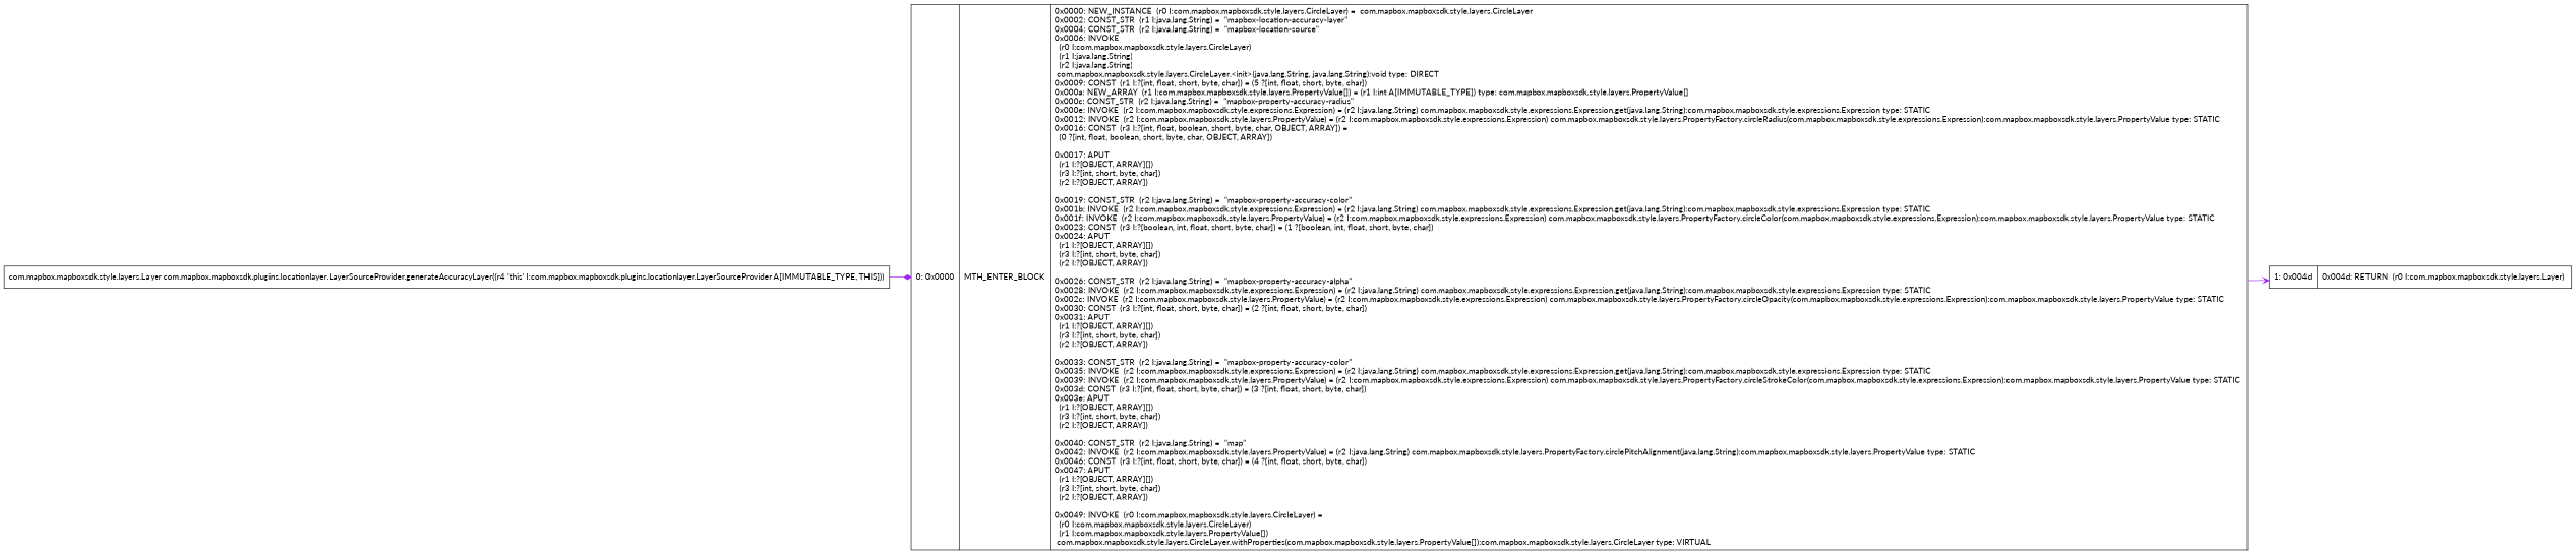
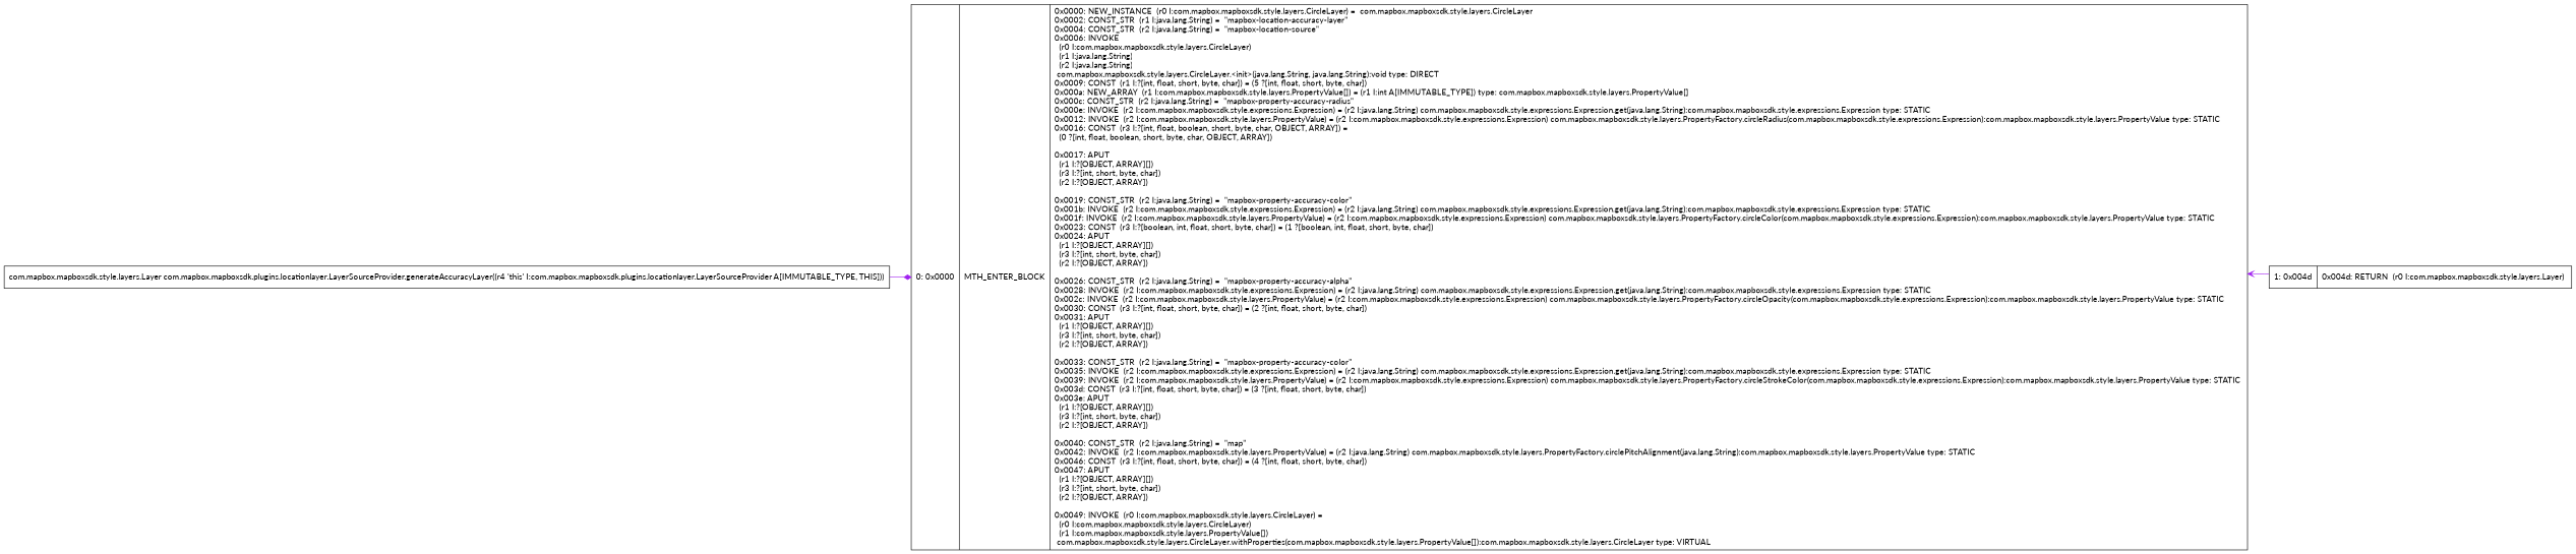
  digraph {
    rankdir=LR
    fontname=Lato
    node [shape=record fontname=Lato]
    edge [color=purple fontname=Lato]
    n1 [label="{0\:\ 0x0000|MTH_ENTER_BLOCK\l|0x0000: NEW_INSTANCE  (r0 I:com.mapbox.mapboxsdk.style.layers.CircleLayer) =  com.mapbox.mapboxsdk.style.layers.CircleLayer \l0x0002: CONST_STR  (r1 I:java.lang.String) =  \"mapbox\-location\-accuracy\-layer\" \l0x0004: CONST_STR  (r2 I:java.lang.String) =  \"mapbox\-location\-source\" \l0x0006: INVOKE  \l  (r0 I:com.mapbox.mapboxsdk.style.layers.CircleLayer)\l  (r1 I:java.lang.String)\l  (r2 I:java.lang.String)\l com.mapbox.mapboxsdk.style.layers.CircleLayer.\<init\>(java.lang.String, java.lang.String):void type: DIRECT \l0x0009: CONST  (r1 I:?[int, float, short, byte, char]) = (5 ?[int, float, short, byte, char]) \l0x000a: NEW_ARRAY  (r1 I:com.mapbox.mapboxsdk.style.layers.PropertyValue[]) = (r1 I:int A[IMMUTABLE_TYPE]) type: com.mapbox.mapboxsdk.style.layers.PropertyValue[] \l0x000c: CONST_STR  (r2 I:java.lang.String) =  \"mapbox\-property\-accuracy\-radius\" \l0x000e: INVOKE  (r2 I:com.mapbox.mapboxsdk.style.expressions.Expression) = (r2 I:java.lang.String) com.mapbox.mapboxsdk.style.expressions.Expression.get(java.lang.String):com.mapbox.mapboxsdk.style.expressions.Expression type: STATIC \l0x0012: INVOKE  (r2 I:com.mapbox.mapboxsdk.style.layers.PropertyValue) = (r2 I:com.mapbox.mapboxsdk.style.expressions.Expression) com.mapbox.mapboxsdk.style.layers.PropertyFactory.circleRadius(com.mapbox.mapboxsdk.style.expressions.Expression):com.mapbox.mapboxsdk.style.layers.PropertyValue type: STATIC \l0x0016: CONST  (r3 I:?[int, float, boolean, short, byte, char, OBJECT, ARRAY]) = \l  (0 ?[int, float, boolean, short, byte, char, OBJECT, ARRAY])\l \l0x0017: APUT  \l  (r1 I:?[OBJECT, ARRAY][])\l  (r3 I:?[int, short, byte, char])\l  (r2 I:?[OBJECT, ARRAY])\l \l0x0019: CONST_STR  (r2 I:java.lang.String) =  \"mapbox\-property\-accuracy\-color\" \l0x001b: INVOKE  (r2 I:com.mapbox.mapboxsdk.style.expressions.Expression) = (r2 I:java.lang.String) com.mapbox.mapboxsdk.style.expressions.Expression.get(java.lang.String):com.mapbox.mapboxsdk.style.expressions.Expression type: STATIC \l0x001f: INVOKE  (r2 I:com.mapbox.mapboxsdk.style.layers.PropertyValue) = (r2 I:com.mapbox.mapboxsdk.style.expressions.Expression) com.mapbox.mapboxsdk.style.layers.PropertyFactory.circleColor(com.mapbox.mapboxsdk.style.expressions.Expression):com.mapbox.mapboxsdk.style.layers.PropertyValue type: STATIC \l0x0023: CONST  (r3 I:?[boolean, int, float, short, byte, char]) = (1 ?[boolean, int, float, short, byte, char]) \l0x0024: APUT  \l  (r1 I:?[OBJECT, ARRAY][])\l  (r3 I:?[int, short, byte, char])\l  (r2 I:?[OBJECT, ARRAY])\l \l0x0026: CONST_STR  (r2 I:java.lang.String) =  \"mapbox\-property\-accuracy\-alpha\" \l0x0028: INVOKE  (r2 I:com.mapbox.mapboxsdk.style.expressions.Expression) = (r2 I:java.lang.String) com.mapbox.mapboxsdk.style.expressions.Expression.get(java.lang.String):com.mapbox.mapboxsdk.style.expressions.Expression type: STATIC \l0x002c: INVOKE  (r2 I:com.mapbox.mapboxsdk.style.layers.PropertyValue) = (r2 I:com.mapbox.mapboxsdk.style.expressions.Expression) com.mapbox.mapboxsdk.style.layers.PropertyFactory.circleOpacity(com.mapbox.mapboxsdk.style.expressions.Expression):com.mapbox.mapboxsdk.style.layers.PropertyValue type: STATIC \l0x0030: CONST  (r3 I:?[int, float, short, byte, char]) = (2 ?[int, float, short, byte, char]) \l0x0031: APUT  \l  (r1 I:?[OBJECT, ARRAY][])\l  (r3 I:?[int, short, byte, char])\l  (r2 I:?[OBJECT, ARRAY])\l \l0x0033: CONST_STR  (r2 I:java.lang.String) =  \"mapbox\-property\-accuracy\-color\" \l0x0035: INVOKE  (r2 I:com.mapbox.mapboxsdk.style.expressions.Expression) = (r2 I:java.lang.String) com.mapbox.mapboxsdk.style.expressions.Expression.get(java.lang.String):com.mapbox.mapboxsdk.style.expressions.Expression type: STATIC \l0x0039: INVOKE  (r2 I:com.mapbox.mapboxsdk.style.layers.PropertyValue) = (r2 I:com.mapbox.mapboxsdk.style.expressions.Expression) com.mapbox.mapboxsdk.style.layers.PropertyFactory.circleStrokeColor(com.mapbox.mapboxsdk.style.expressions.Expression):com.mapbox.mapboxsdk.style.layers.PropertyValue type: STATIC \l0x003d: CONST  (r3 I:?[int, float, short, byte, char]) = (3 ?[int, float, short, byte, char]) \l0x003e: APUT  \l  (r1 I:?[OBJECT, ARRAY][])\l  (r3 I:?[int, short, byte, char])\l  (r2 I:?[OBJECT, ARRAY])\l \l0x0040: CONST_STR  (r2 I:java.lang.String) =  \"map\" \l0x0042: INVOKE  (r2 I:com.mapbox.mapboxsdk.style.layers.PropertyValue) = (r2 I:java.lang.String) com.mapbox.mapboxsdk.style.layers.PropertyFactory.circlePitchAlignment(java.lang.String):com.mapbox.mapboxsdk.style.layers.PropertyValue type: STATIC \l0x0046: CONST  (r3 I:?[int, float, short, byte, char]) = (4 ?[int, float, short, byte, char]) \l0x0047: APUT  \l  (r1 I:?[OBJECT, ARRAY][])\l  (r3 I:?[int, short, byte, char])\l  (r2 I:?[OBJECT, ARRAY])\l \l0x0049: INVOKE  (r0 I:com.mapbox.mapboxsdk.style.layers.CircleLayer) = \l  (r0 I:com.mapbox.mapboxsdk.style.layers.CircleLayer)\l  (r1 I:com.mapbox.mapboxsdk.style.layers.PropertyValue[])\l com.mapbox.mapboxsdk.style.layers.CircleLayer.withProperties(com.mapbox.mapboxsdk.style.layers.PropertyValue[]):com.mapbox.mapboxsdk.style.layers.CircleLayer type: VIRTUAL \l}"]
    n2 [label="{1\:\ 0x004d|0x004d: RETURN  (r0 I:com.mapbox.mapboxsdk.style.layers.Layer) \l}"]
    n3 [label="{com.mapbox.mapboxsdk.style.layers.Layer com.mapbox.mapboxsdk.plugins.locationlayer.LayerSourceProvider.generateAccuracyLayer((r4 'this' I:com.mapbox.mapboxsdk.plugins.locationlayer.LayerSourceProvider A[IMMUTABLE_TYPE, THIS])) }"]
-   n1 -> n2 [arrowhead=vee]
+   n2 -> n1 [arrowhead=vee]
    n3 -> n1 [arrowhead=diamond]
  }
